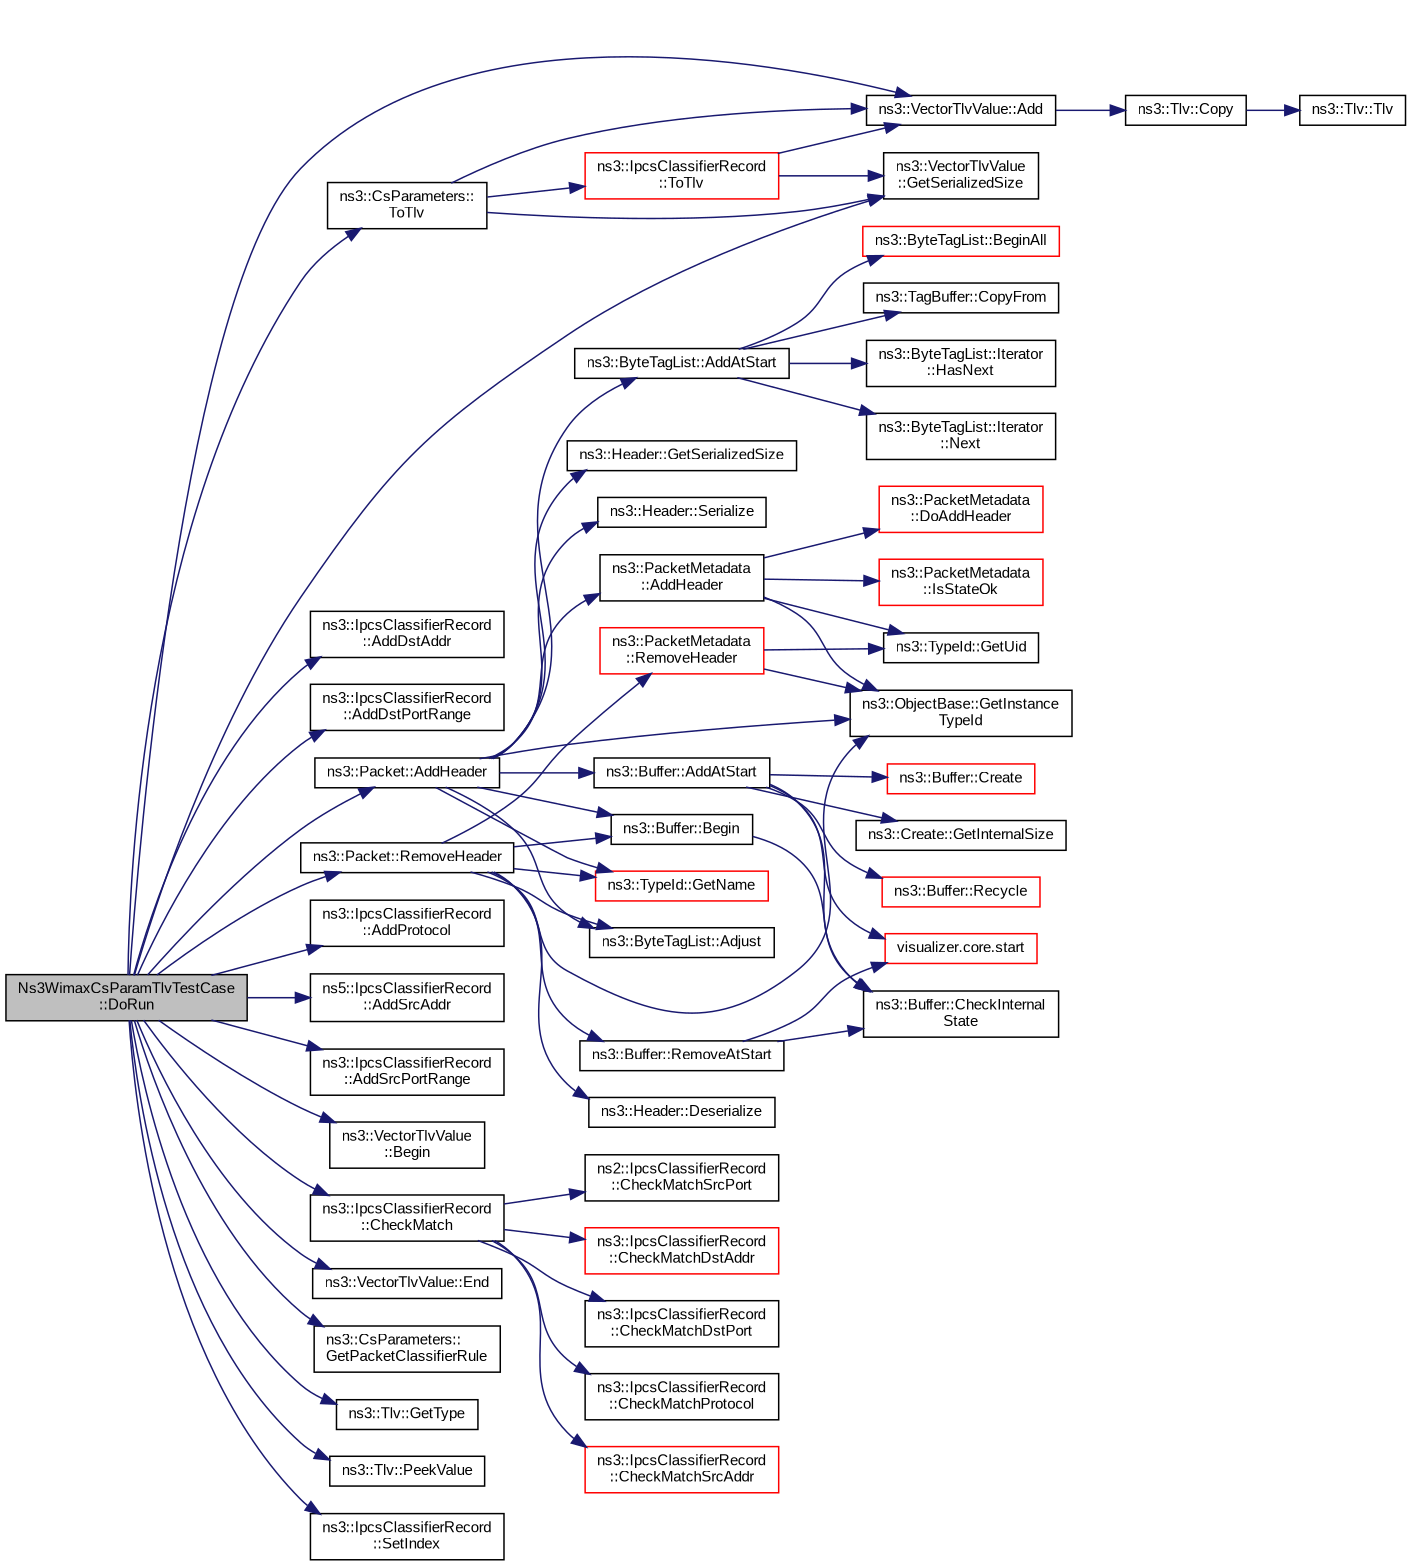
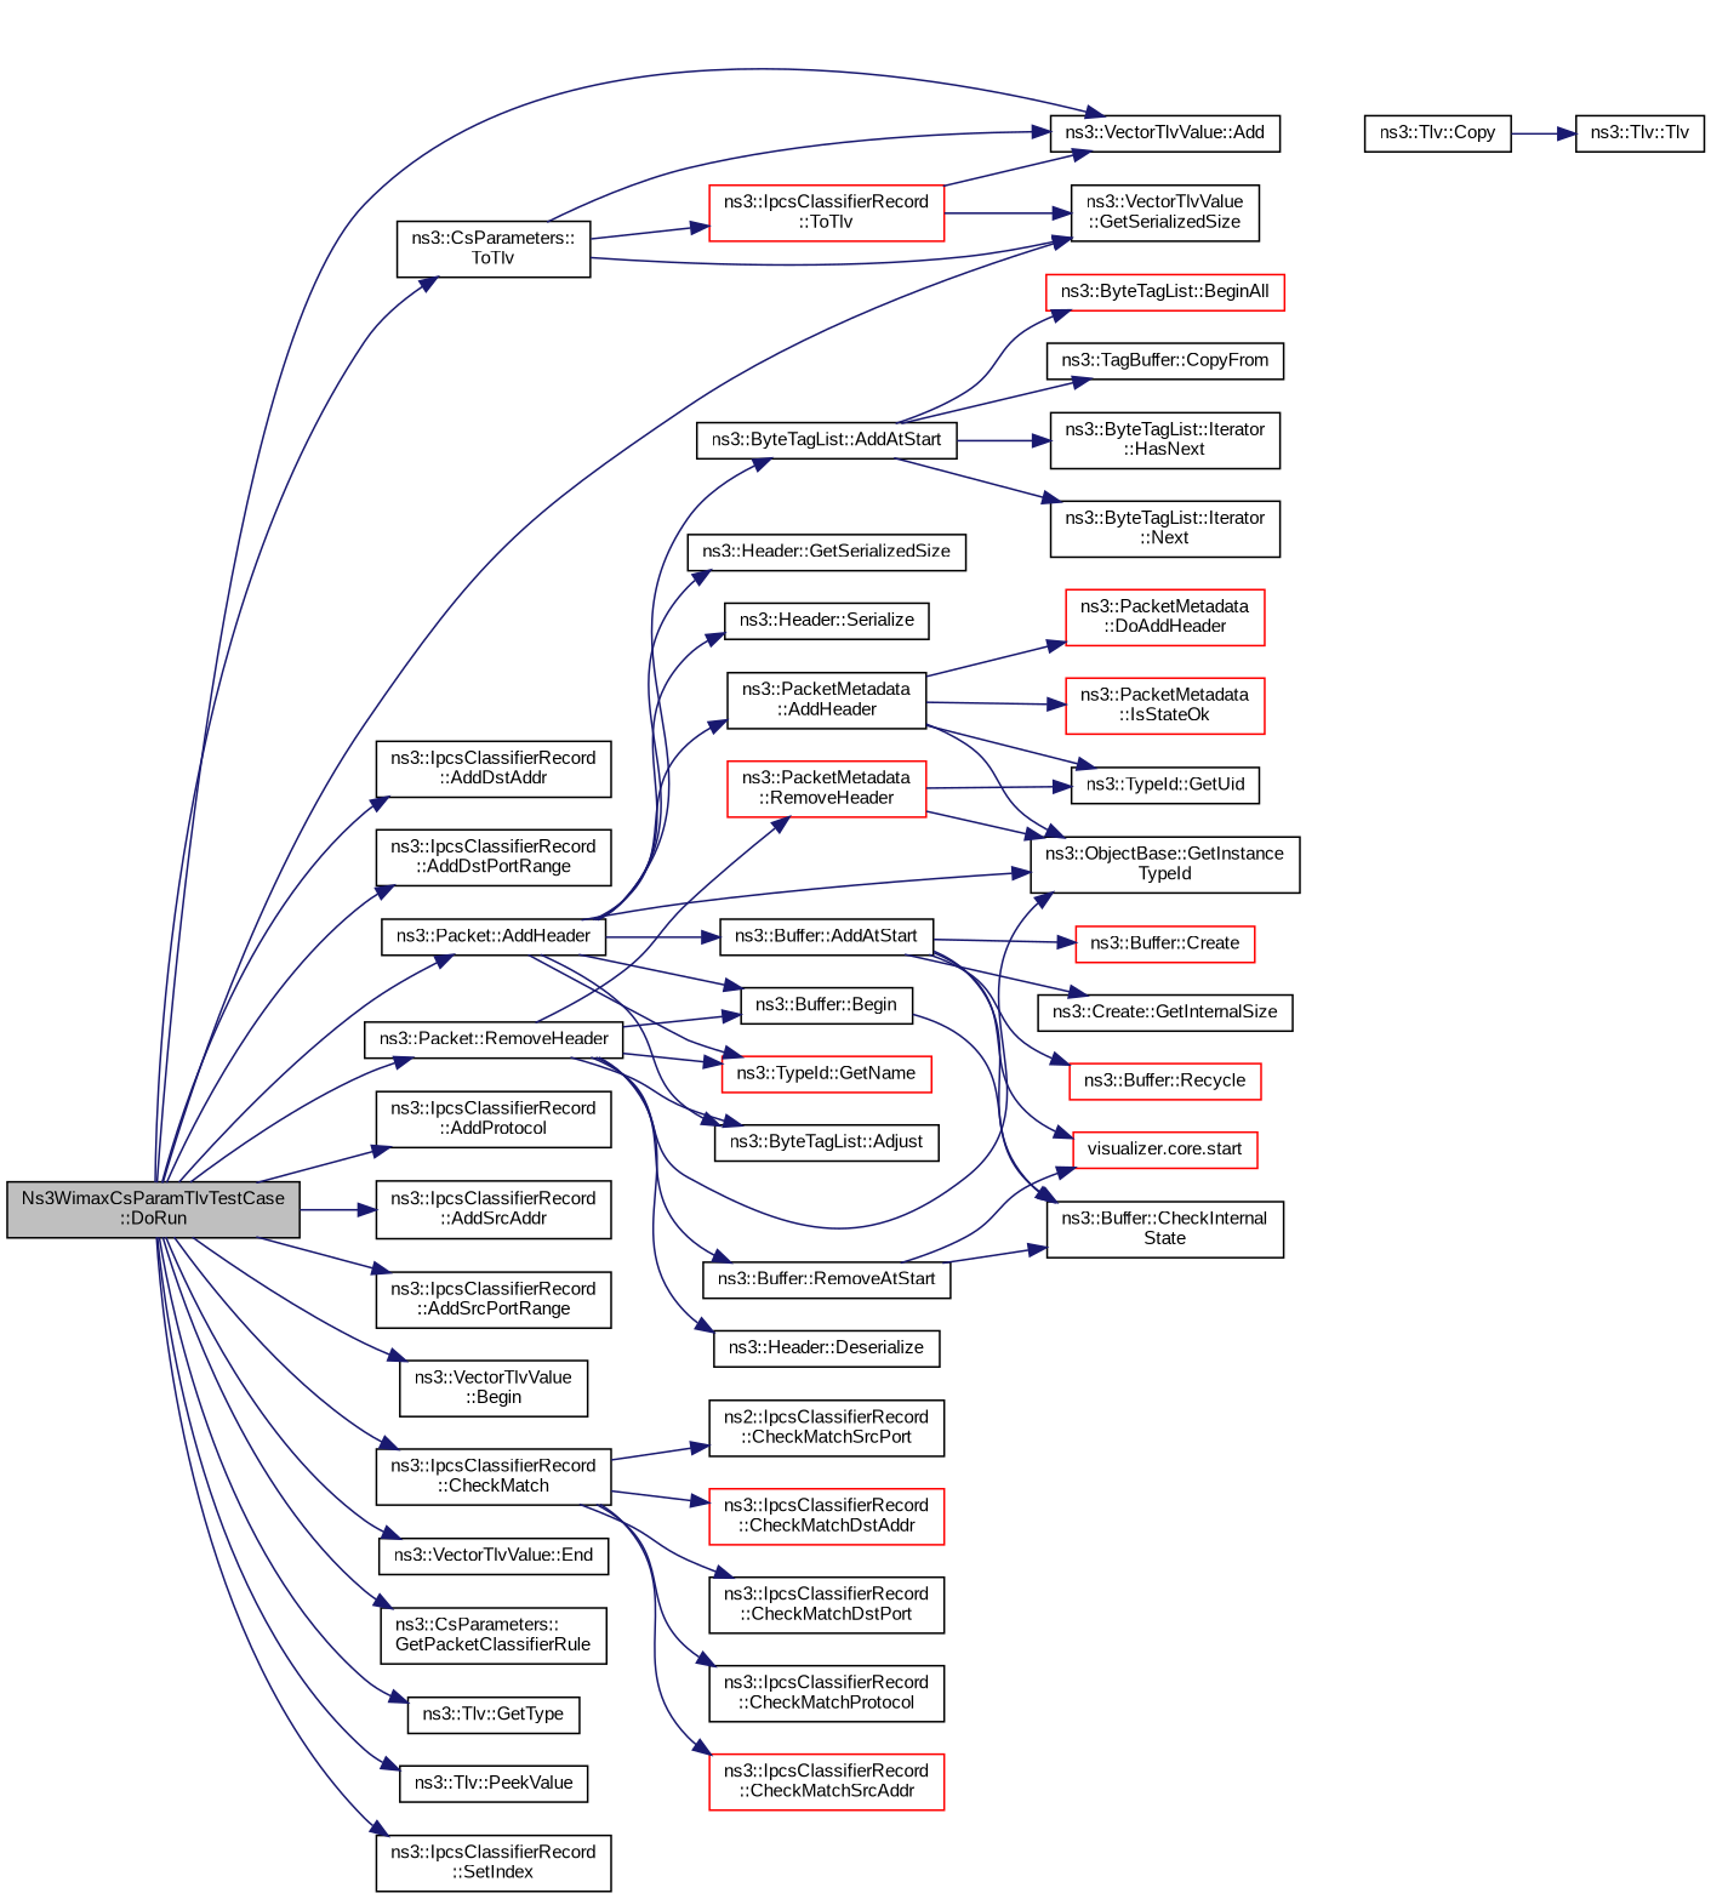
  digraph {
    fontname="Liberation Sans"
    rankdir=LR
    node [color=black fillcolor=white fontname="Liberation Sans" fontsize=10 shape=record style=filled]
    edge [color=midnightblue fontname="Liberation Sans" fontsize=10 labelfontname=Helvetica labelfontsize=10 style=solid]
    n1 [fillcolor=grey75 fontcolor=black height=0.2 label="Ns3WimaxCsParamTlvTestCase\l::DoRun" width=0.4]
    n2 [height=0.2 label="ns3::VectorTlvValue::Add" width=0.4]
    n3 [height=0.2 label="ns3::IpcsClassifierRecord\l::AddDstAddr" width=0.4]
    n4 [height=0.2 label="ns3::IpcsClassifierRecord\l::AddDstPortRange" width=0.4]
    n5 [height=0.2 label="ns3::Packet::AddHeader" width=0.4]
    n6 [height=0.2 label="ns3::IpcsClassifierRecord\l::AddProtocol" width=0.4]
-   n7 [height=0.2 label="ns5::IpcsClassifierRecord\l::AddSrcAddr" width=0.4]
+   n7 [height=0.2 label="ns3::IpcsClassifierRecord\l::AddSrcAddr" width=0.4]
    n8 [height=0.2 label="ns3::IpcsClassifierRecord\l::AddSrcPortRange" width=0.4]
    n9 [height=0.2 label="ns3::VectorTlvValue\l::Begin" width=0.4]
    n10 [height=0.2 label="ns3::IpcsClassifierRecord\l::CheckMatch" width=0.4]
    n11 [height=0.2 label="ns3::VectorTlvValue::End" width=0.4]
    n12 [height=0.2 label="ns3::CsParameters::\lGetPacketClassifierRule" width=0.4]
    n13 [height=0.2 label="ns3::VectorTlvValue\l::GetSerializedSize" width=0.4]
    n14 [height=0.2 label="ns3::Tlv::GetType" width=0.4]
    n15 [height=0.2 label="ns3::Tlv::PeekValue" width=0.4]
    n16 [height=0.2 label="ns3::Packet::RemoveHeader" width=0.4]
    n17 [height=0.2 label="ns3::IpcsClassifierRecord\l::SetIndex" width=0.4]
    n18 [height=0.2 label="ns3::CsParameters::\lToTlv" width=0.4]
    n19 [height=0.2 label="ns3::Tlv::Copy" width=0.4]
    n20 [height=0.2 label="ns3::ByteTagList::AddAtStart" width=0.4]
    n21 [height=0.2 label="ns3::Buffer::AddAtStart" width=0.4]
    n22 [height=0.2 label="ns3::PacketMetadata\l::AddHeader" width=0.4]
    n23 [height=0.2 label="ns3::ObjectBase::GetInstance\lTypeId" width=0.4]
    n24 [height=0.2 label="ns3::ByteTagList::Adjust" width=0.4]
    n25 [height=0.2 label="ns3::Buffer::Begin" width=0.4]
    n26 [color=red height=0.2 label="ns3::TypeId::GetName" width=0.4]
    n27 [height=0.2 label="ns3::Header::GetSerializedSize" width=0.4]
    n28 [height=0.2 label="ns3::Header::Serialize" width=0.4]
    n29 [color=red height=0.2 label="ns3::IpcsClassifierRecord\l::CheckMatchDstAddr" width=0.4]
    n30 [height=0.2 label="ns3::IpcsClassifierRecord\l::CheckMatchDstPort" width=0.4]
    n31 [height=0.2 label="ns3::IpcsClassifierRecord\l::CheckMatchProtocol" width=0.4]
    n32 [color=red height=0.2 label="ns3::IpcsClassifierRecord\l::CheckMatchSrcAddr" width=0.4]
    n33 [height=0.2 label="ns2::IpcsClassifierRecord\l::CheckMatchSrcPort" width=0.4]
    n34 [height=0.2 label="ns3::Header::Deserialize" width=0.4]
    n35 [height=0.2 label="ns3::Buffer::RemoveAtStart" width=0.4]
    n36 [color=red height=0.2 label="ns3::PacketMetadata\l::RemoveHeader" width=0.4]
    n37 [color=red height=0.2 label="ns3::IpcsClassifierRecord\l::ToTlv" width=0.4]
    n38 [height=0.2 label="ns3::Tlv::Tlv" width=0.4]
    n39 [color=red height=0.2 label="ns3::ByteTagList::BeginAll" width=0.4]
    n40 [height=0.2 label="ns3::TagBuffer::CopyFrom" width=0.4]
    n41 [height=0.2 label="ns3::ByteTagList::Iterator\l::HasNext" width=0.4]
    n42 [height=0.2 label="ns3::ByteTagList::Iterator\l::Next" width=0.4]
    n43 [height=0.2 label="ns3::Buffer::CheckInternal\lState" width=0.4]
    n44 [color=red height=0.2 label="ns3::Buffer::Create" width=0.4]
    n45 [height=0.2 label="ns3::Create::GetInternalSize" width=0.4]
    n46 [color=red height=0.2 label="ns3::Buffer::Recycle" width=0.4]
    n47 [color=red height=0.2 label="visualizer.core.start" width=0.4]
    n48 [color=red height=0.2 label="ns3::PacketMetadata\l::DoAddHeader" width=0.4]
    n49 [height=0.2 label="ns3::TypeId::GetUid" width=0.4]
    n50 [color=red height=0.2 label="ns3::PacketMetadata\l::IsStateOk" width=0.4]
    n1 -> n2
    n1 -> n3
    n1 -> n4
    n1 -> n5
    n1 -> n6
    n1 -> n7
    n1 -> n8
    n1 -> n9
    n1 -> n10
    n1 -> n11
    n1 -> n12
    n1 -> n13
    n1 -> n14
    n1 -> n15
    n1 -> n16
    n1 -> n17
    n1 -> n18
-   n2 -> n19
    n5 -> n20
    n5 -> n21
    n5 -> n22
    n5 -> n23
    n5 -> n24
    n5 -> n25
    n5 -> n26
    n5 -> n27
    n5 -> n28
    n10 -> n29
    n10 -> n30
    n10 -> n31
    n10 -> n32
    n10 -> n33
    n16 -> n23
    n16 -> n24
    n16 -> n25
    n16 -> n26
    n16 -> n34
    n16 -> n35
    n16 -> n36
    n18 -> n2
    n18 -> n13
    n18 -> n37
    n19 -> n38
    n20 -> n39
    n20 -> n40
    n20 -> n41
    n20 -> n42
    n21 -> n43
    n21 -> n44
    n21 -> n45
    n21 -> n46
    n21 -> n47
    n22 -> n23
    n22 -> n48
    n22 -> n49
    n22 -> n50
    n25 -> n43
    n35 -> n43
    n35 -> n47
    n36 -> n23
    n36 -> n49
    n37 -> n2
    n37 -> n13
  }
